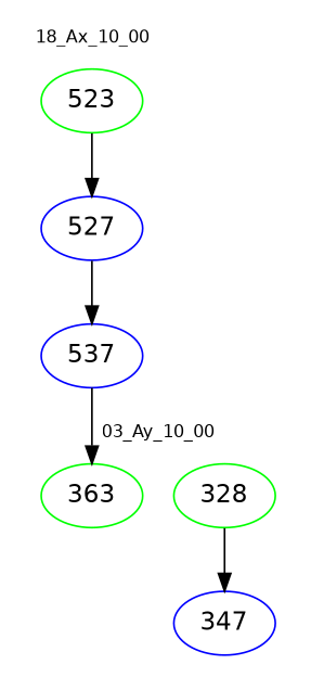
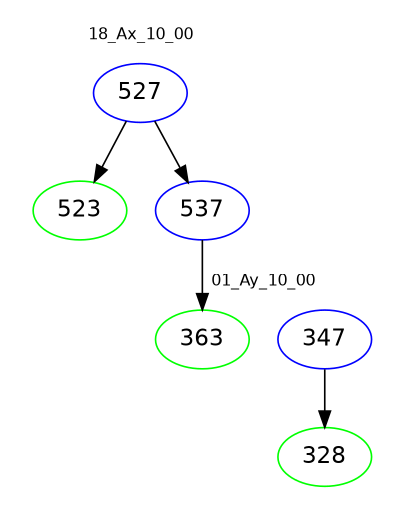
  digraph {
    fontname="DejaVu Sans"
    node [color=blue fontname="DejaVu Sans"]
    edge [color=black fontname="DejaVu Sans"]
    n1 [label=527]
    n2 [color=green label=523]
    n3 [label=537]
    n4 [label=347]
    n5 [color=green label=328]
    n6 [color=green label=363]
    subgraph cluster_1 {
      color=white
      fontsize=10
      label="18_Ax_10_00"
      n1
      n2
      n3
    }
    subgraph cluster_2 {
      color=white
      fontsize=10
-     label="03_Ay_10_00"
+     label="01_Ay_10_00"
      n4
      n5
      n6
    }
-   n2 -> n1
+   n1 -> n2
    n1 -> n3
    n3 -> n6
-   n5 -> n4
+   n4 -> n5
  }
